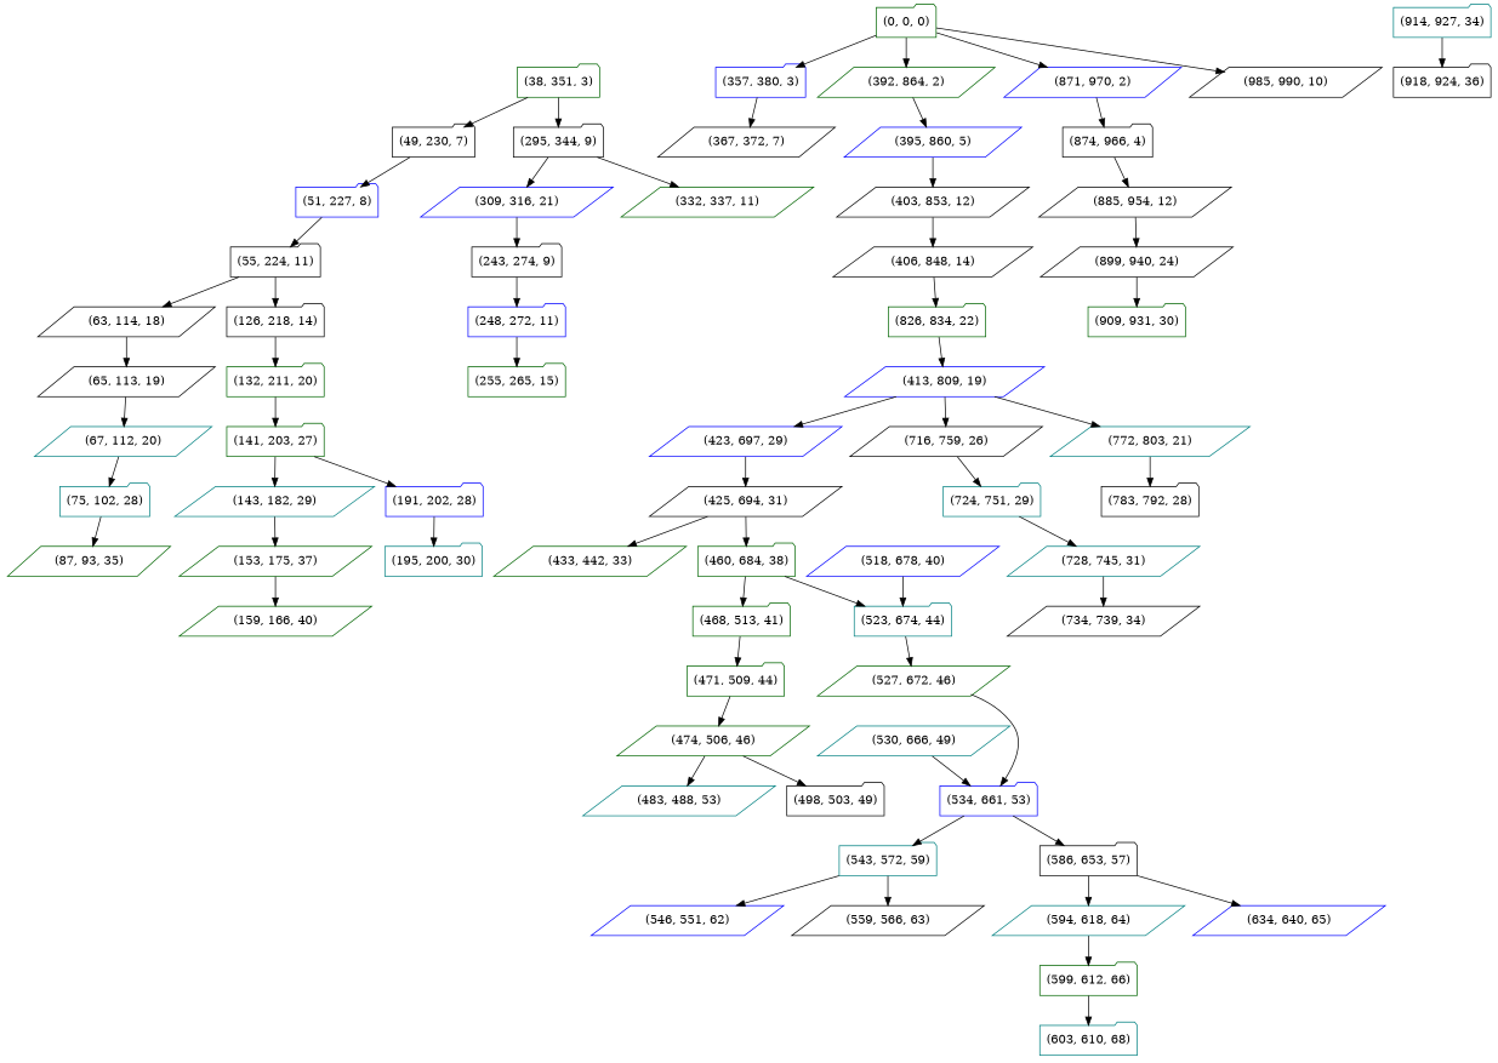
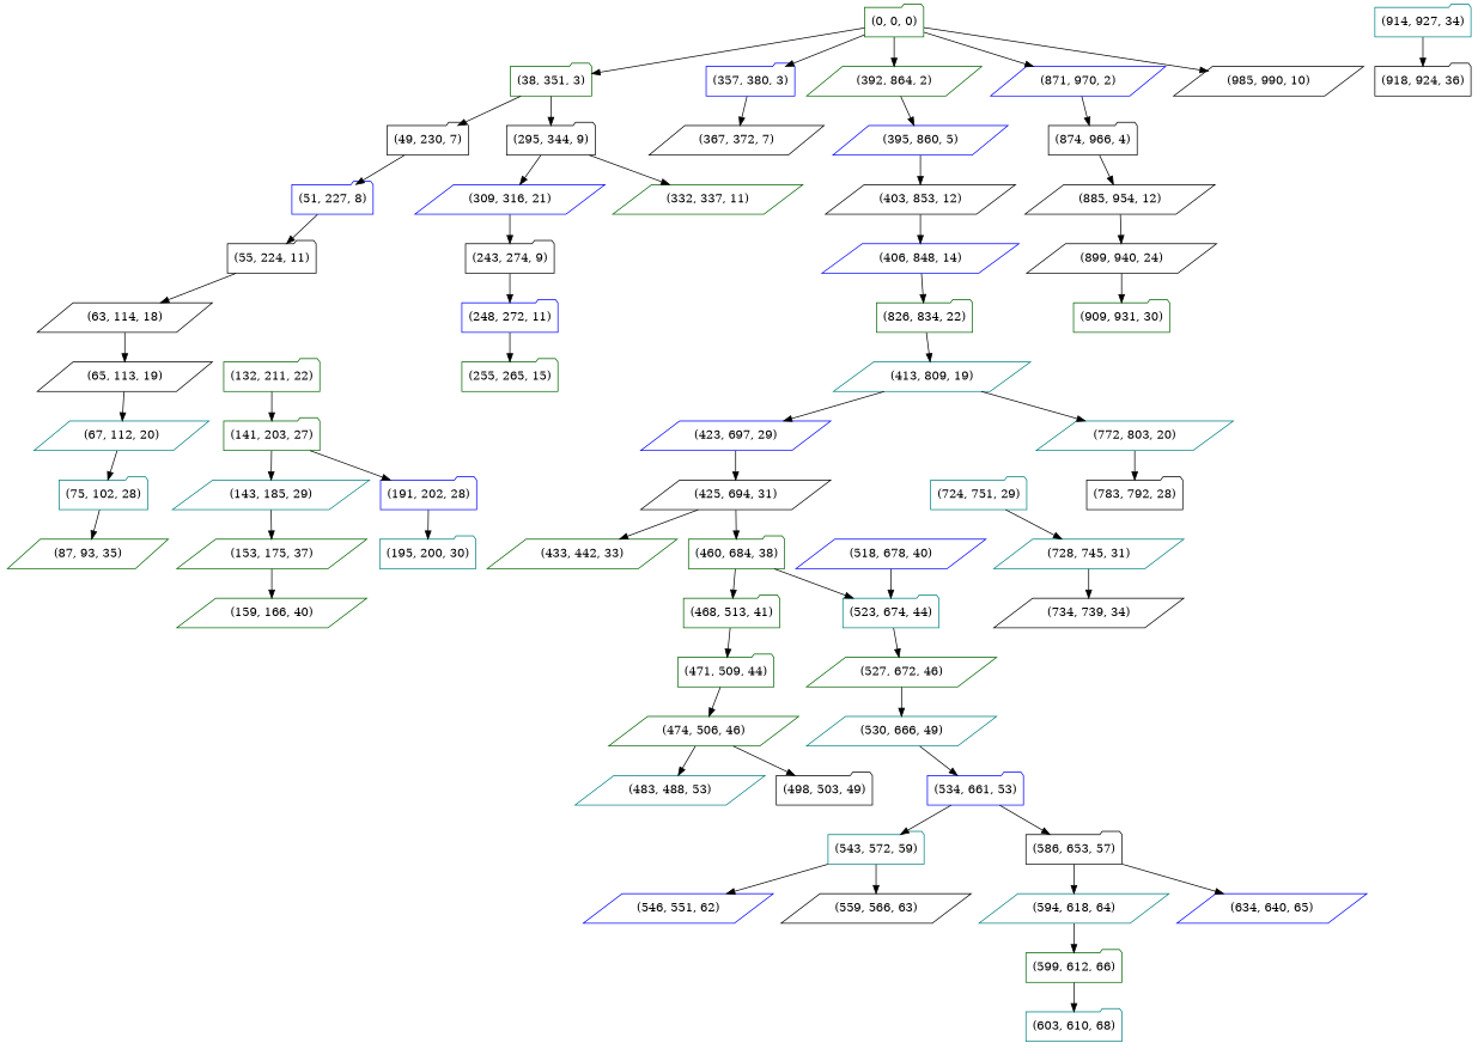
  digraph {
    node [color=black shape=parallelogram]
    "(0, 0, 0)" [color=darkgreen shape=folder]
    "(38, 351, 3)" [color=darkgreen shape=folder]
    "(357, 380, 3)" [color=blue shape=folder]
    "(392, 864, 2)" [color=darkgreen]
    "(871, 970, 2)" [color=blue]
    "(985, 990, 10)"
    "(49, 230, 7)" [shape=folder]
    "(295, 344, 9)" [shape=folder]
    "(367, 372, 7)"
    "(395, 860, 5)" [color=blue]
    "(874, 966, 4)" [shape=folder]
    "(51, 227, 8)" [color=blue shape=folder]
    "(243, 274, 9)" [shape=folder]
    "(248, 272, 11)" [color=blue shape=folder]
    "(309, 316, 21)" [color=blue]
    "(332, 337, 11)" [color=darkgreen]
    "(55, 224, 11)" [shape=folder]
    "(63, 114, 18)"
-   "(126, 218, 14)" [shape=folder]
    "(65, 113, 19)"
-   "(132, 211, 20)" [color=darkgreen shape=folder]
+   "(132, 211, 20)" [color=darkgreen shape=folder label="(132, 211, 22)"]
    "(67, 112, 20)" [color=teal]
    "(75, 102, 28)" [color=teal shape=folder]
    "(87, 93, 35)" [color=darkgreen]
    "(141, 203, 27)" [color=darkgreen shape=folder]
-   "(143, 185, 29)" [color=teal label="(143, 182, 29)"]
+   "(143, 185, 29)" [color=teal]
    "(191, 202, 28)" [color=blue shape=folder]
    "(153, 175, 37)" [color=darkgreen]
    "(195, 200, 30)" [color=teal shape=folder]
    "(159, 166, 40)" [color=darkgreen]
    "(255, 265, 15)" [color=darkgreen shape=folder]
    "(403, 853, 12)"
-   "(406, 848, 14)"
+   "(406, 848, 14)" [color=blue]
    "(826, 834, 22)" [color=darkgreen shape=folder]
-   "(413, 809, 19)" [color=blue]
+   "(413, 809, 19)" [color=teal]
    "(423, 697, 29)" [color=blue]
-   "(716, 759, 26)"
-   "(772, 803, 20)" [color=teal label="(772, 803, 21)"]
+   "(772, 803, 20)" [color=teal]
    "(425, 694, 31)"
    "(724, 751, 29)" [color=teal shape=folder]
    "(783, 792, 28)" [shape=folder]
    n42 [color=darkgreen label="(433, 442, 33)"]
    "(460, 684, 38)" [color=darkgreen shape=folder]
    "(468, 513, 41)" [color=darkgreen shape=folder]
    "(523, 674, 44)" [color=teal shape=folder]
    "(471, 509, 44)" [color=darkgreen shape=folder]
    "(518, 678, 40)" [color=blue]
    "(474, 506, 46)" [color=darkgreen]
    "(483, 488, 53)" [color=teal]
    "(498, 503, 49)" [shape=folder]
    "(527, 672, 46)" [color=darkgreen]
    "(530, 666, 49)" [color=teal]
    "(534, 661, 53)" [color=blue shape=folder]
    "(543, 572, 59)" [color=teal shape=folder]
    "(586, 653, 57)" [shape=folder]
    "(546, 551, 62)" [color=blue]
    "(559, 566, 63)"
    "(594, 618, 64)" [color=teal]
    "(634, 640, 65)" [color=blue]
    "(599, 612, 66)" [color=darkgreen shape=folder]
    "(603, 610, 68)" [color=teal shape=folder]
    "(728, 745, 31)" [color=teal]
    "(734, 739, 34)"
    "(885, 954, 12)"
    "(899, 940, 24)"
    "(909, 931, 30)" [color=darkgreen shape=folder]
    "(914, 927, 34)" [color=teal shape=folder]
    "(918, 924, 36)" [shape=folder]
+   "(0, 0, 0)" -> "(38, 351, 3)"
    "(0, 0, 0)" -> "(357, 380, 3)"
    "(0, 0, 0)" -> "(392, 864, 2)"
    "(0, 0, 0)" -> "(871, 970, 2)"
    "(0, 0, 0)" -> "(985, 990, 10)"
    "(38, 351, 3)" -> "(49, 230, 7)"
    "(38, 351, 3)" -> "(295, 344, 9)"
    "(357, 380, 3)" -> "(367, 372, 7)"
    "(392, 864, 2)" -> "(395, 860, 5)"
    "(871, 970, 2)" -> "(874, 966, 4)"
    "(49, 230, 7)" -> "(51, 227, 8)"
    "(295, 344, 9)" -> "(309, 316, 21)"
    "(295, 344, 9)" -> "(332, 337, 11)"
    "(395, 860, 5)" -> "(403, 853, 12)"
    "(874, 966, 4)" -> "(885, 954, 12)"
    "(51, 227, 8)" -> "(55, 224, 11)"
    "(243, 274, 9)" -> "(248, 272, 11)"
    "(248, 272, 11)" -> "(255, 265, 15)"
    "(309, 316, 21)" -> "(243, 274, 9)"
    "(55, 224, 11)" -> "(63, 114, 18)"
-   "(55, 224, 11)" -> "(126, 218, 14)"
    "(63, 114, 18)" -> "(65, 113, 19)"
-   "(126, 218, 14)" -> "(132, 211, 20)"
    "(65, 113, 19)" -> "(67, 112, 20)"
    "(132, 211, 20)" -> "(141, 203, 27)"
    "(67, 112, 20)" -> "(75, 102, 28)"
    "(75, 102, 28)" -> "(87, 93, 35)"
    "(141, 203, 27)" -> "(143, 185, 29)"
    "(141, 203, 27)" -> "(191, 202, 28)"
    "(143, 185, 29)" -> "(153, 175, 37)"
    "(191, 202, 28)" -> "(195, 200, 30)"
    "(153, 175, 37)" -> "(159, 166, 40)"
    "(403, 853, 12)" -> "(406, 848, 14)"
    "(406, 848, 14)" -> "(826, 834, 22)"
    "(826, 834, 22)" -> "(413, 809, 19)"
    "(413, 809, 19)" -> "(423, 697, 29)"
-   "(413, 809, 19)" -> "(716, 759, 26)"
    "(413, 809, 19)" -> "(772, 803, 20)"
    "(423, 697, 29)" -> "(425, 694, 31)"
-   "(716, 759, 26)" -> "(724, 751, 29)"
    "(772, 803, 20)" -> "(783, 792, 28)"
    "(425, 694, 31)" -> n42
    "(425, 694, 31)" -> "(460, 684, 38)"
    "(724, 751, 29)" -> "(728, 745, 31)"
    "(460, 684, 38)" -> "(468, 513, 41)"
    "(460, 684, 38)" -> "(523, 674, 44)"
    "(468, 513, 41)" -> "(471, 509, 44)"
    "(523, 674, 44)" -> "(527, 672, 46)"
    "(471, 509, 44)" -> "(474, 506, 46)"
    "(518, 678, 40)" -> "(523, 674, 44)"
    "(474, 506, 46)" -> "(483, 488, 53)"
    "(474, 506, 46)" -> "(498, 503, 49)"
-   "(527, 672, 46)" -> "(534, 661, 53)"
+   "(527, 672, 46)" -> "(530, 666, 49)"
    "(530, 666, 49)" -> "(534, 661, 53)"
    "(534, 661, 53)" -> "(543, 572, 59)"
    "(534, 661, 53)" -> "(586, 653, 57)"
    "(543, 572, 59)" -> "(546, 551, 62)"
    "(543, 572, 59)" -> "(559, 566, 63)"
    "(586, 653, 57)" -> "(594, 618, 64)"
    "(586, 653, 57)" -> "(634, 640, 65)"
    "(594, 618, 64)" -> "(599, 612, 66)"
    "(599, 612, 66)" -> "(603, 610, 68)"
    "(728, 745, 31)" -> "(734, 739, 34)"
    "(885, 954, 12)" -> "(899, 940, 24)"
    "(899, 940, 24)" -> "(909, 931, 30)"
    "(914, 927, 34)" -> "(918, 924, 36)"
  }
